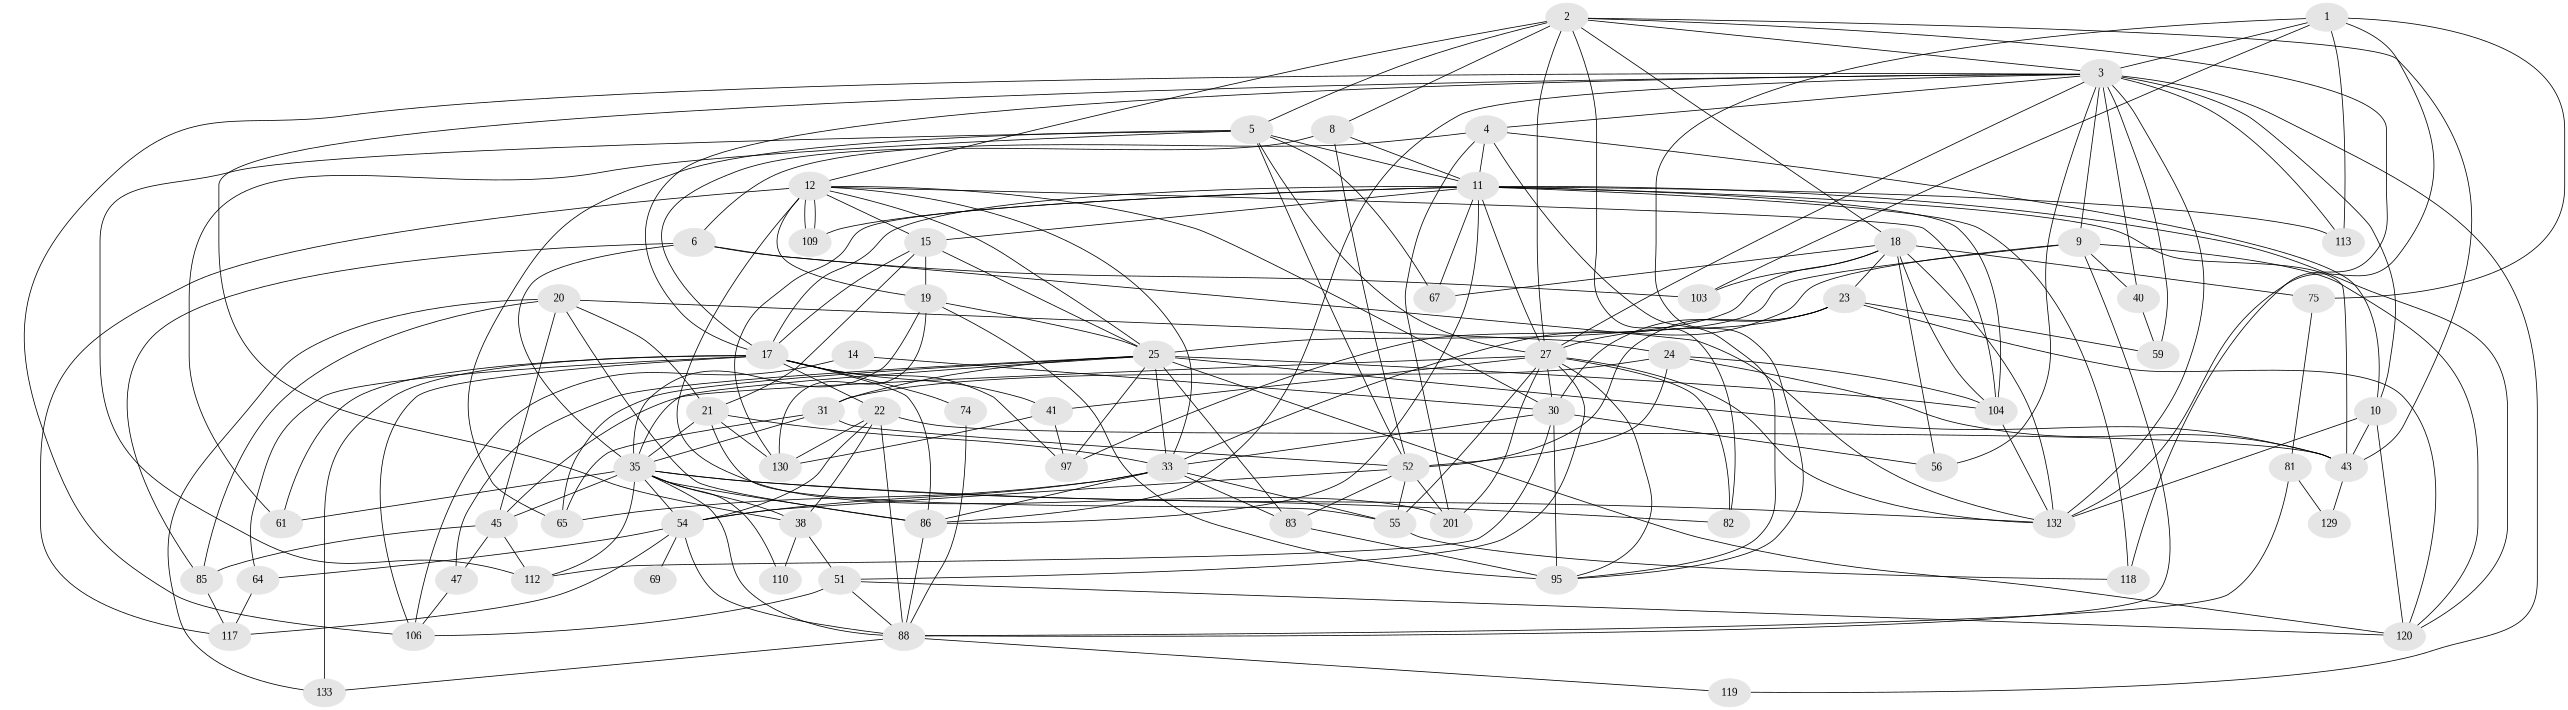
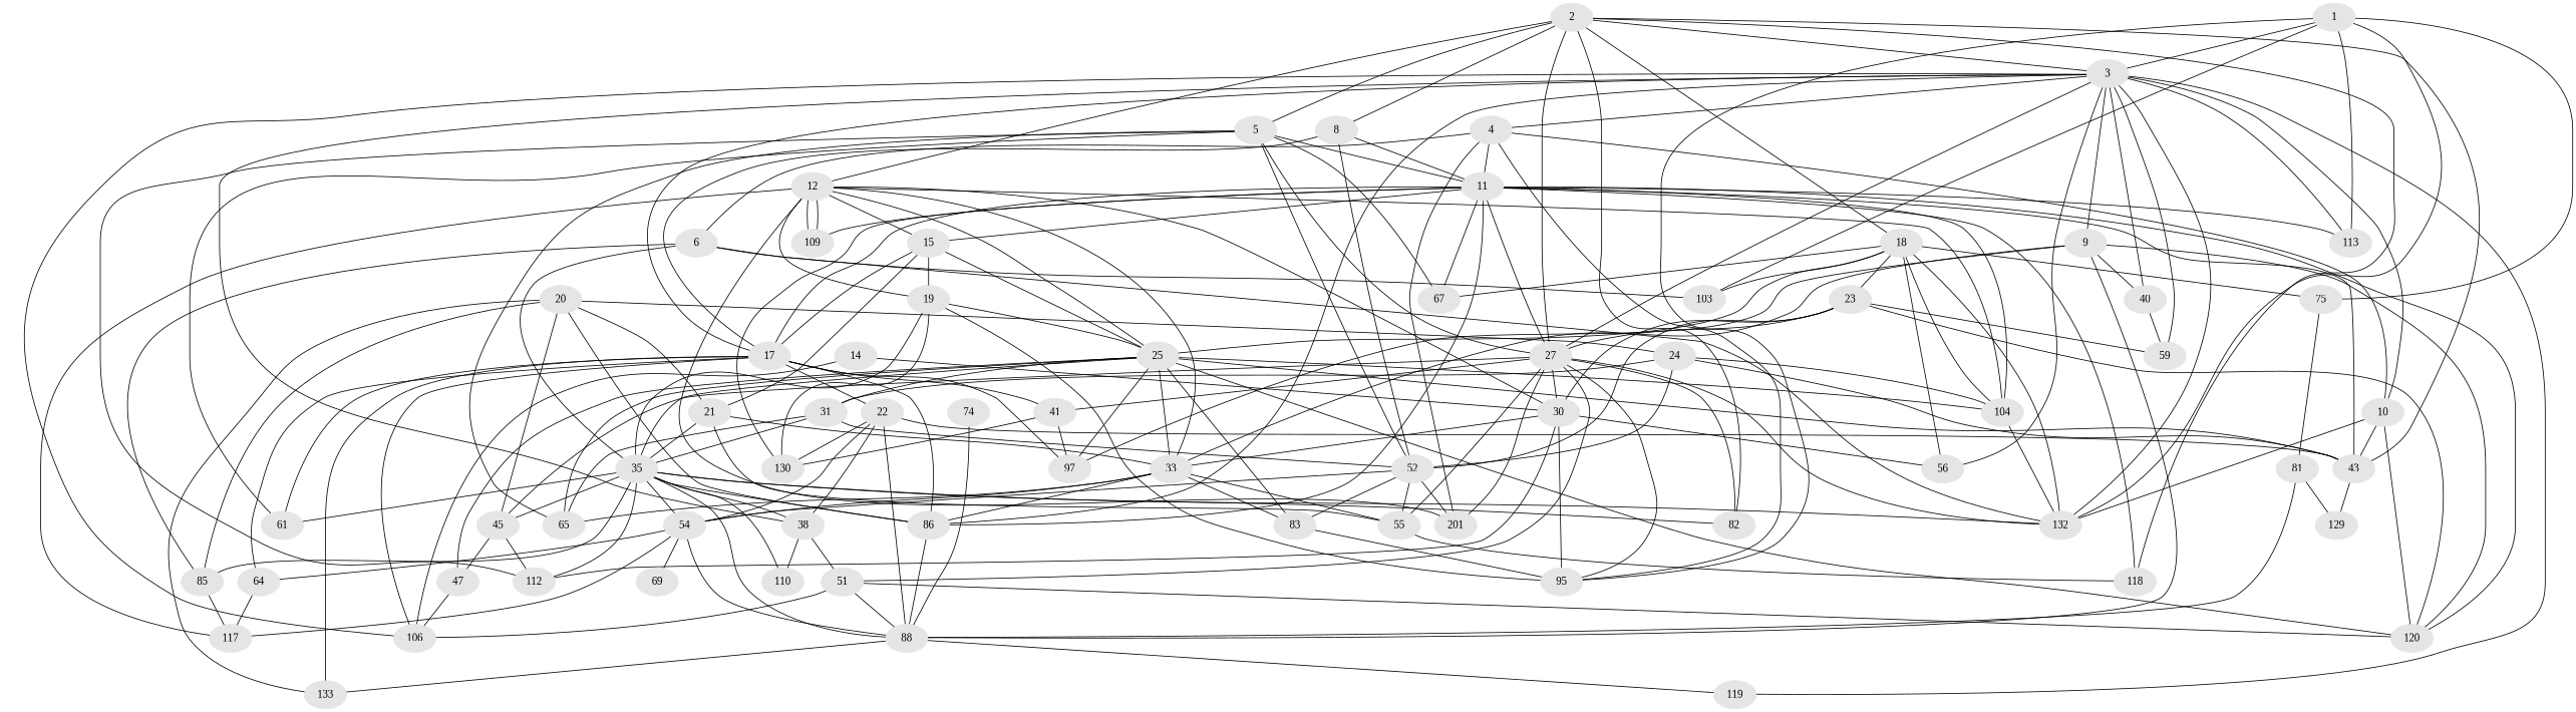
  graph {
    fontname="Liberation Serif"
    node [color=gray90 fontname="Liberation Serif" style=filled]
    edge [fontname="Liberation Serif"]
    1 [super="+76+42"]
    3 [super="+138+29+107"]
    75
    95
    103
    113
    132 [super="+136"]
    27 [super="+39+34"]
    4 [super="+7+68"]
    9 [super="+53"]
    10
    17 [super="+134+84"]
    38
    40
    56
    59 [super="+72"]
    86
    106
    119
    81
    2 [super="+26"]
    5 [super="+80"]
    8
    12 [super="+63"]
    18 [super="+46+96"]
    43 [super="+62+128"]
    82
    118
    11 [super="+13"]
    52 [super="+123"]
    61
    65
    67
    112
    n35 [label=201 super="+105"]
    33 [super="+99"]
    15 [super="+48+115"]
    104 [super="+121+111"]
    109
    19 [super="+44"]
    25 [super="+57+116"]
    30 [super="+60"]
    117
    23 [super="+49"]
    41
    45 [super="+122"]
    55 [super="+77"]
    51
    129
    6
    88 [super="+89"]
    97 [super="+137"]
    120
    22 [super="+125+36"]
    64
    74
    133
    110
    35 [super="+66+58"]
    85
    130
    54 [super="+79"]
    83 [super="+124"]
    21 [super="+70"]
    31 [super="+139"]
    47
    14
    20 [super="+90"]
    24 [super="+28"]
    69
    1 -- 3 [weight=2]
    1 -- 75
    1 -- 95
    1 -- 103
    1 -- 113
    1 -- 132
    3 -- 113
    3 -- 132
    3 -- 27
    3 -- 4
    3 -- 9
    3 -- 10
    3 -- 17
    3 -- 38
    3 -- 40 [weight=2]
    3 -- 56
    3 -- 59
    3 -- 86
    3 -- 106
    3 -- 119
    75 -- 81
    27 -- 95
    27 -- 132
    27 -- 82
    27 -- n35
    27 -- 30
    27 -- 41
    27 -- 45
    27 -- 55
    27 -- 51
    4 -- 95
    4 -- 10
    4 -- 11
    4 -- n35
    4 -- 6
    9 -- 40
    9 -- 33
    9 -- 88
    9 -- 97
    9 -- 120
    10 -- 132
    10 -- 43
    10 -- 120
    17 -- 86
    17 -- 106
    17 -- 61
    17 -- 41
    17 -- 97
    17 -- 22
    17 -- 64
-   17 -- 74
    17 -- 133
    38 -- 51
    38 -- 110
    40 -- 59
    86 -- 88
    81 -- 129
    81 -- 88
    2 -- 3
    2 -- 27
    2 -- 5
    2 -- 8
    2 -- 12 [weight=2]
    2 -- 18
    2 -- 43
    2 -- 82
    2 -- 118
    5 -- 27
    5 -- 11
    5 -- 52
    5 -- 61
    5 -- 65
    5 -- 67
    5 -- 112
    8 -- 17
    8 -- 11
    8 -- 52
    12 -- n35
    12 -- 33
    12 -- 15
    12 -- 104
    12 -- 109
    12 -- 109
    12 -- 19 [weight=2]
    12 -- 25
    12 -- 30
    12 -- 117
    18 -- 75
    18 -- 103
    18 -- 132
    18 -- 56
    18 -- 67
    18 -- 104
    18 -- 25
    18 -- 23
    43 -- 129
    11 -- 113
    11 -- 27
    11 -- 17
    11 -- 86 [weight=2]
    11 -- 43
    11 -- 118
    11 -- 67
    11 -- 15
    11 -- 104
    11 -- 109
    11 -- 120
    11 -- 130
    52 -- n35
    52 -- 55
    52 -- 54
    52 -- 83
    33 -- 86
    33 -- 65
    33 -- 55
    33 -- 54
    33 -- 83
    15 -- 17
    15 -- 19
    15 -- 25
    15 -- 21
    104 -- 132
    19 -- 95
    19 -- 25
    19 -- 35
    19 -- 130 [weight=2]
    25 -- 43
    25 -- 65
    25 -- 33
    25 -- 104
    25 -- 97
    25 -- 120
    25 -- 35
    25 -- 83
    25 -- 31
    25 -- 47
    30 -- 95
    30 -- 56
    30 -- 112
    30 -- 33
    23 -- 27
    23 -- 59
    23 -- 52
    23 -- 30
    23 -- 120
    41 -- 97
    41 -- 130
    45 -- 112
    45 -- 47
    55 -- 118
    51 -- 106
    51 -- 88
    51 -- 120
    6 -- 103
    6 -- 132
    6 -- 35
    6 -- 85
    88 -- 119
    88 -- 133
    22 -- 38
    22 -- 43
    22 -- 88
    22 -- 130
    22 -- 54
    64 -- 117
    74 -- 88
    35 -- 132
    35 -- 38
    35 -- 86
    35 -- 82
    35 -- 61
    35 -- 112
    35 -- 45
    35 -- 88
    35 -- 110
-   45 -- 85
+   35 -- 85
    35 -- 54
    85 -- 117
    54 -- 117
    54 -- 88
    54 -- 64
    54 -- 69
    83 -- 95
    21 -- 33 [weight=2]
    21 -- 55
    21 -- 35
-   21 -- 130
    31 -- 52
    31 -- 65
    31 -- 35
    47 -- 106
    14 -- 106
    14 -- 30
    20 -- 86
    20 -- 45
    20 -- 133
    20 -- 85
    20 -- 21
    20 -- 24
    24 -- 43
    24 -- 52
    24 -- 104
    24 -- 31
  }
